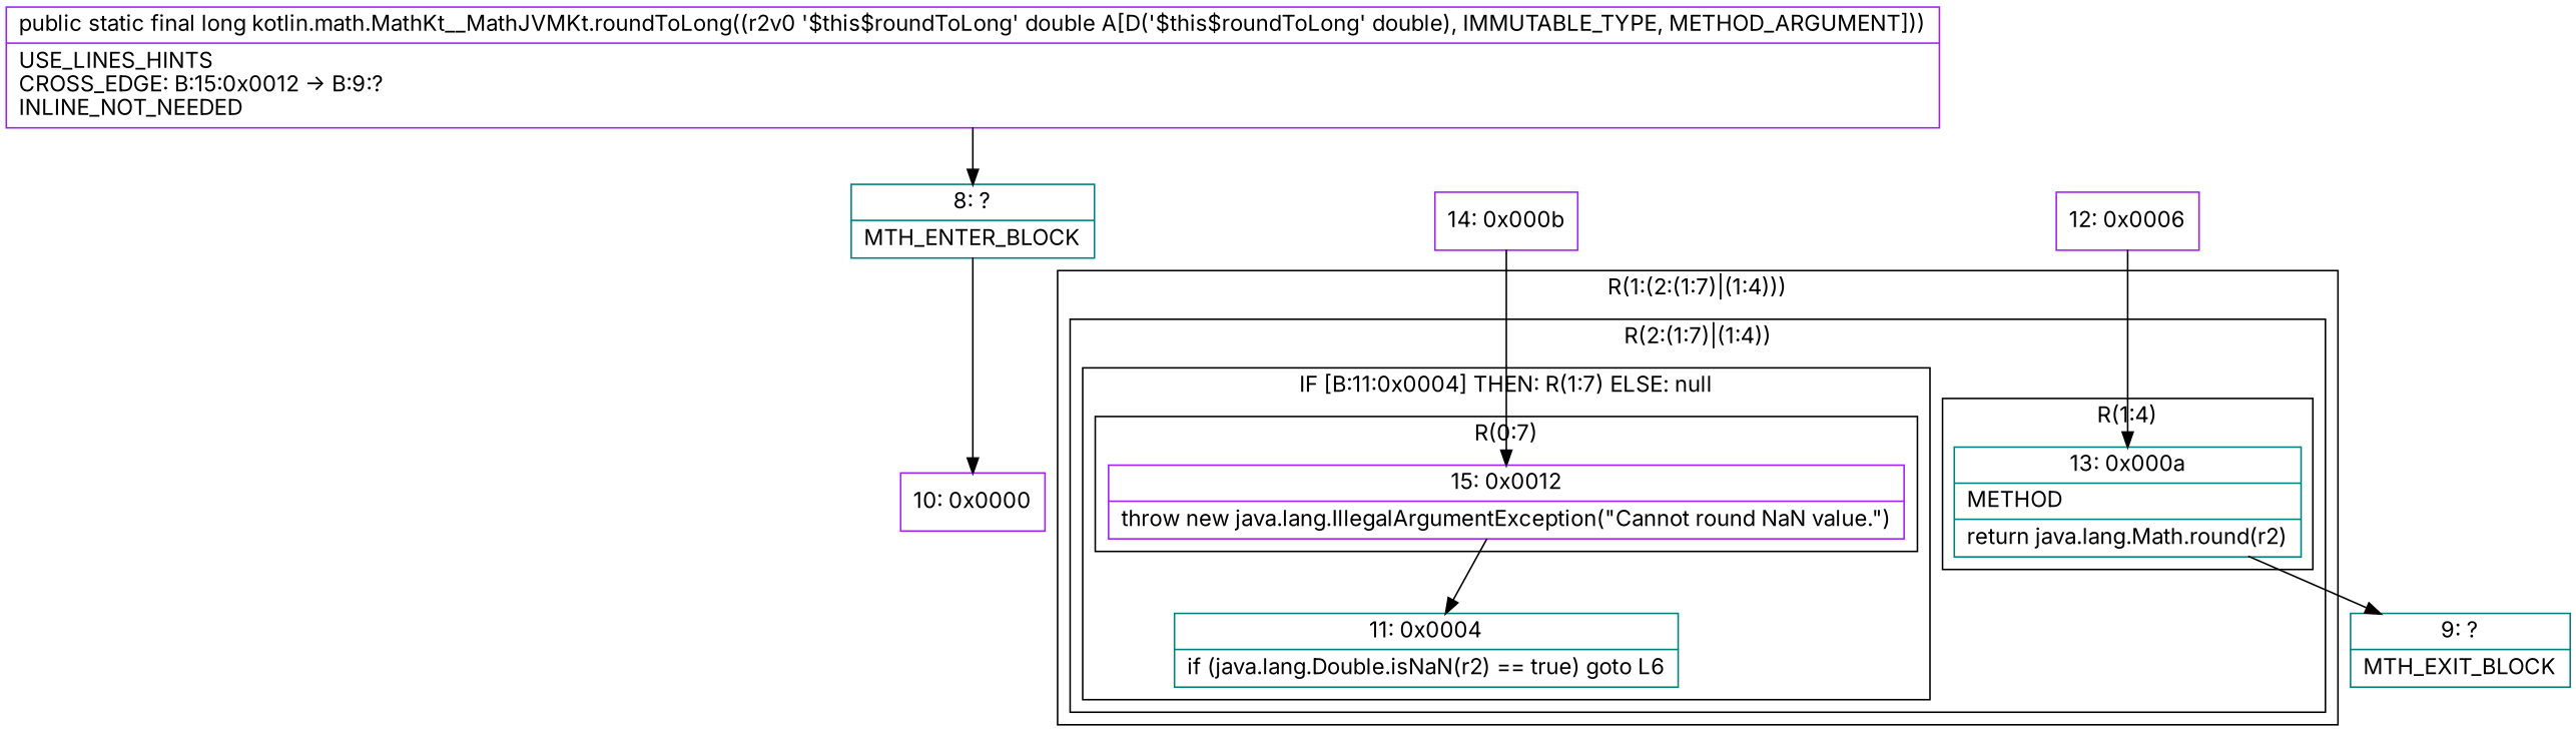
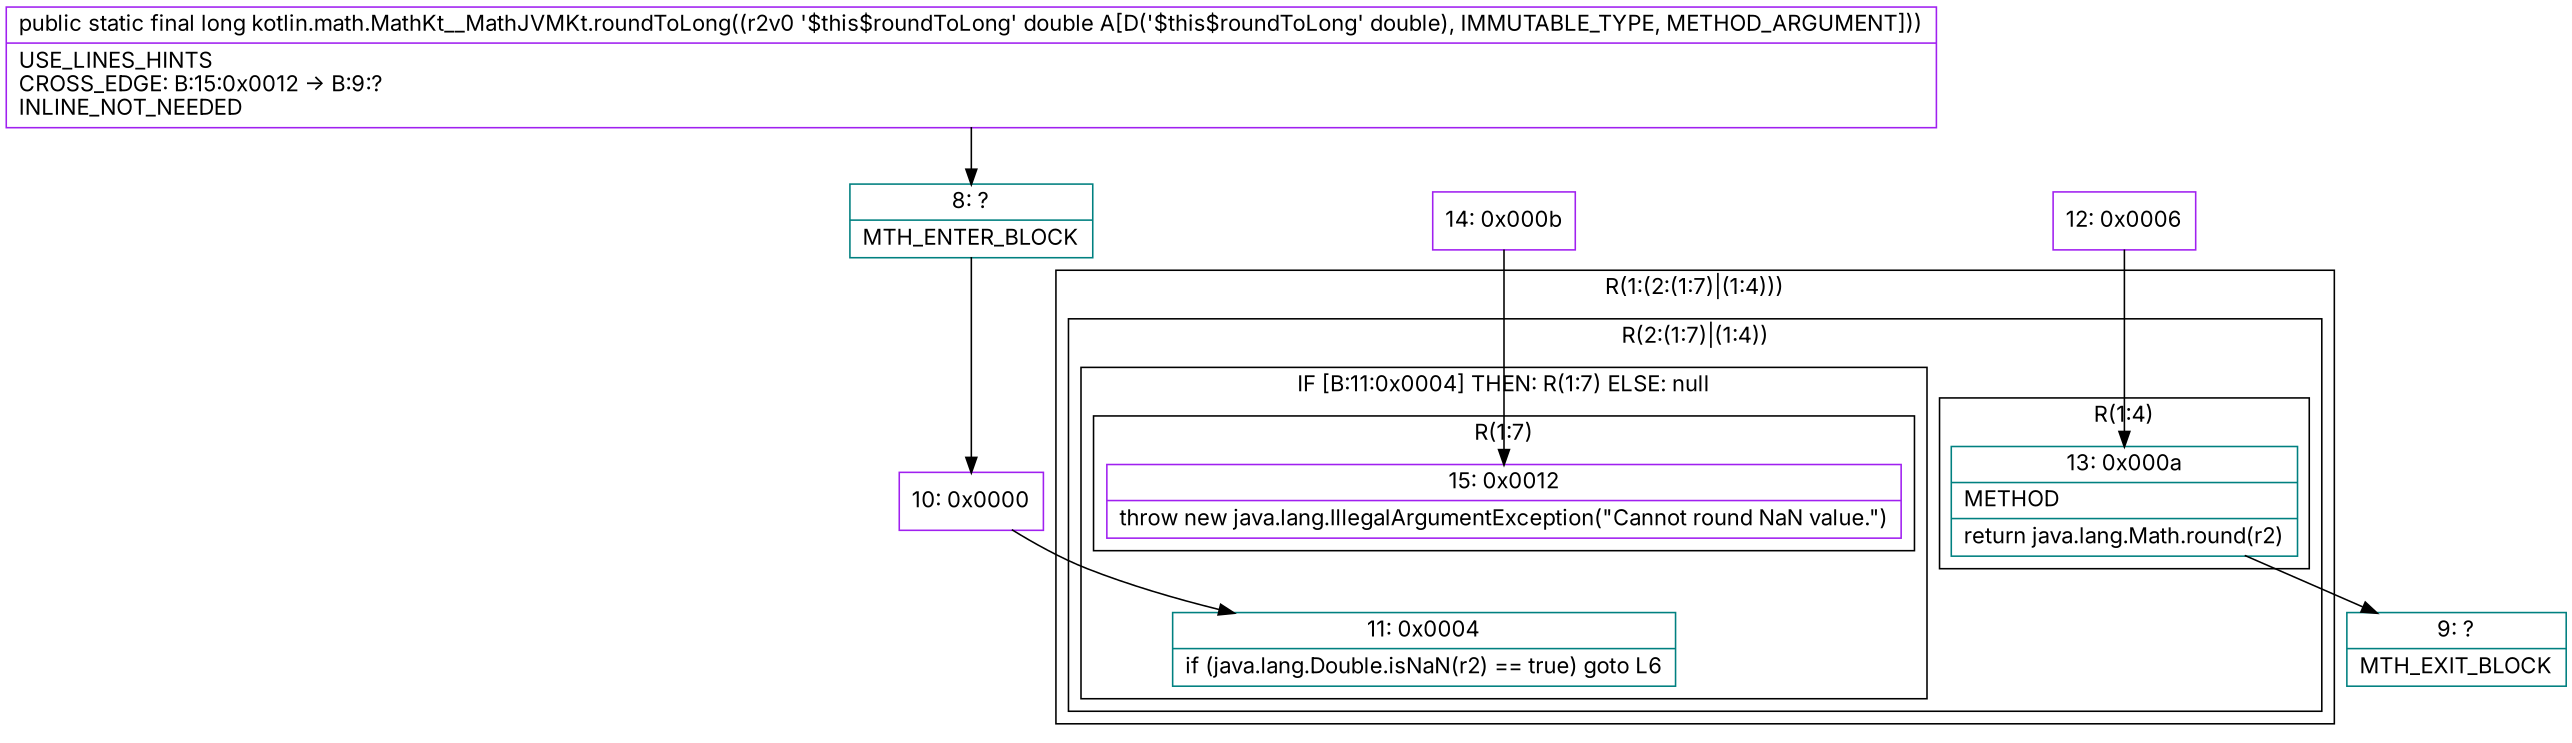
  digraph {
    fontname=Inter
    node [color=purple fontname=Inter shape=record]
    edge [fontname=Inter]
    n1 [label="{15\:\ 0x0012|throw new java.lang.IllegalArgumentException(\"Cannot round NaN value.\")\l}"]
    n2 [color=teal label="{11\:\ 0x0004|if (java.lang.Double.isNaN(r2) == true) goto L6\l}"]
    n3 [color=teal label="{13\:\ 0x000a|METHOD\l|return java.lang.Math.round(r2)\l}"]
    n4 [color=teal label="{9\:\ ?|MTH_EXIT_BLOCK\l}"]
    n5 [label="{12\:\ 0x0006}"]
    n6 [label="{14\:\ 0x000b}"]
    n7 [color=teal label="{8\:\ ?|MTH_ENTER_BLOCK\l}"]
    n8 [label="{10\:\ 0x0000}"]
    n9 [label="{public static final long kotlin.math.MathKt__MathJVMKt.roundToLong((r2v0 '$this$roundToLong' double A[D('$this$roundToLong' double), IMMUTABLE_TYPE, METHOD_ARGUMENT]))  | USE_LINES_HINTS\lCROSS_EDGE: B:15:0x0012 \-\> B:9:?\lINLINE_NOT_NEEDED\l}"]
    subgraph cluster_1 {
      label="R(1:(2:(1:7)|(1:4)))"
      subgraph cluster_2 {
        label="R(2:(1:7)|(1:4))"
        subgraph cluster_3 {
          label="IF [B:11:0x0004] THEN: R(1:7) ELSE: null"
          n2
          subgraph cluster_4 {
-           label="R(0:7)"
+           label="R(1:7)"
            n1
          }
        }
        subgraph cluster_5 {
          label="R(1:4)"
          n3
        }
      }
    }
    n3 -> n4
    n5 -> n3
    n6 -> n1
    n7 -> n8
-   n1 -> n2
+   n8 -> n2
    n9 -> n7
  }
